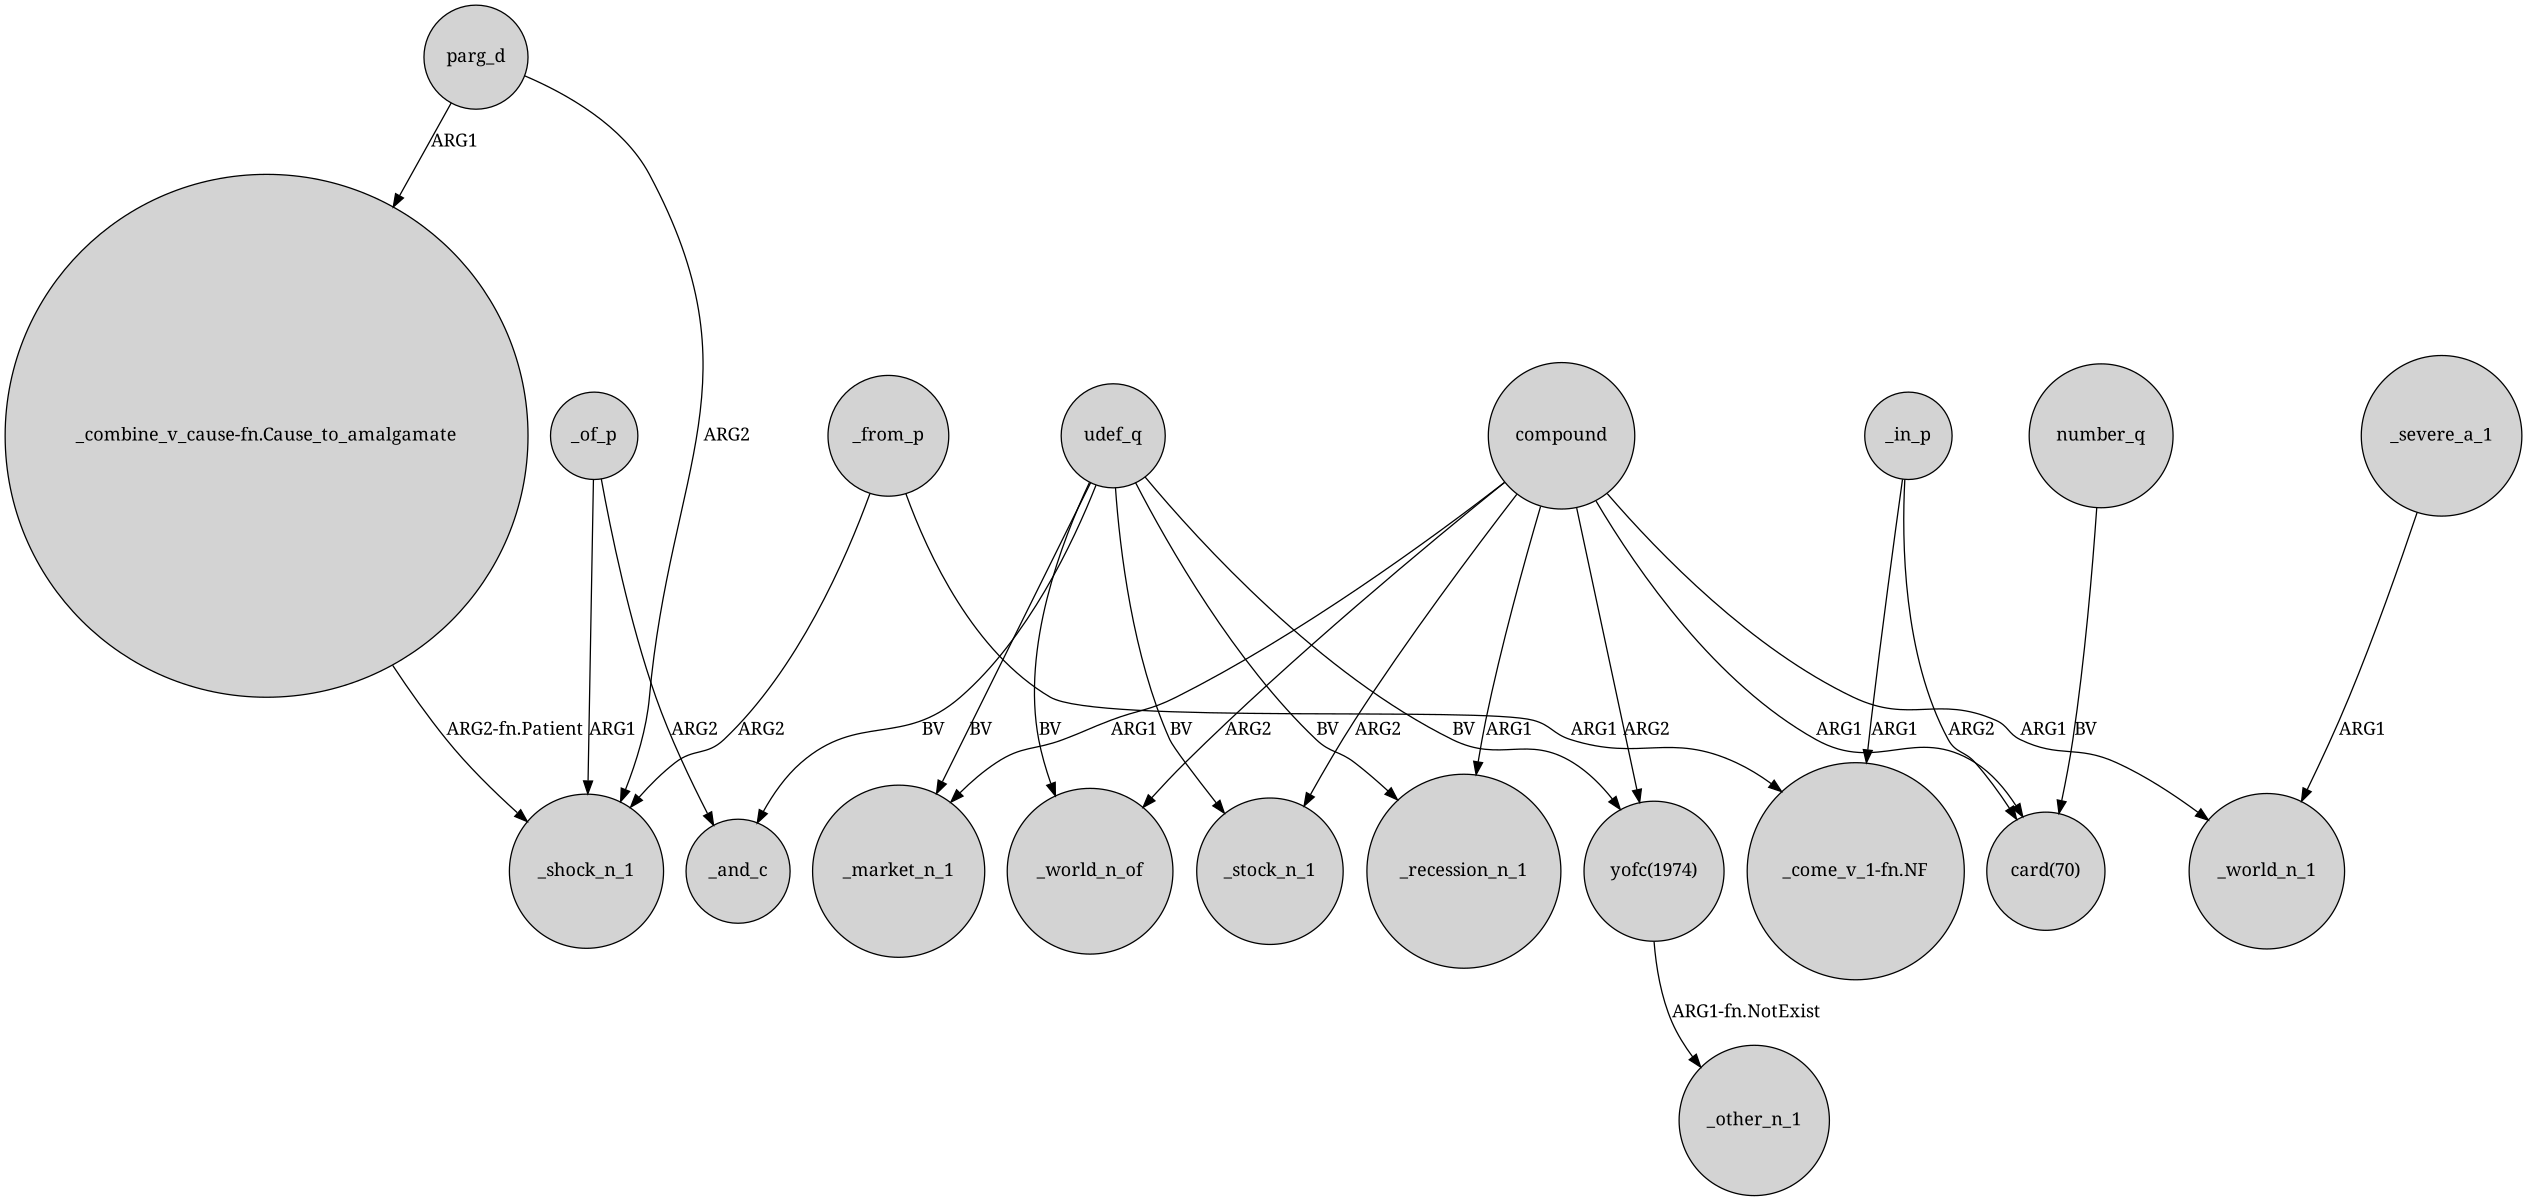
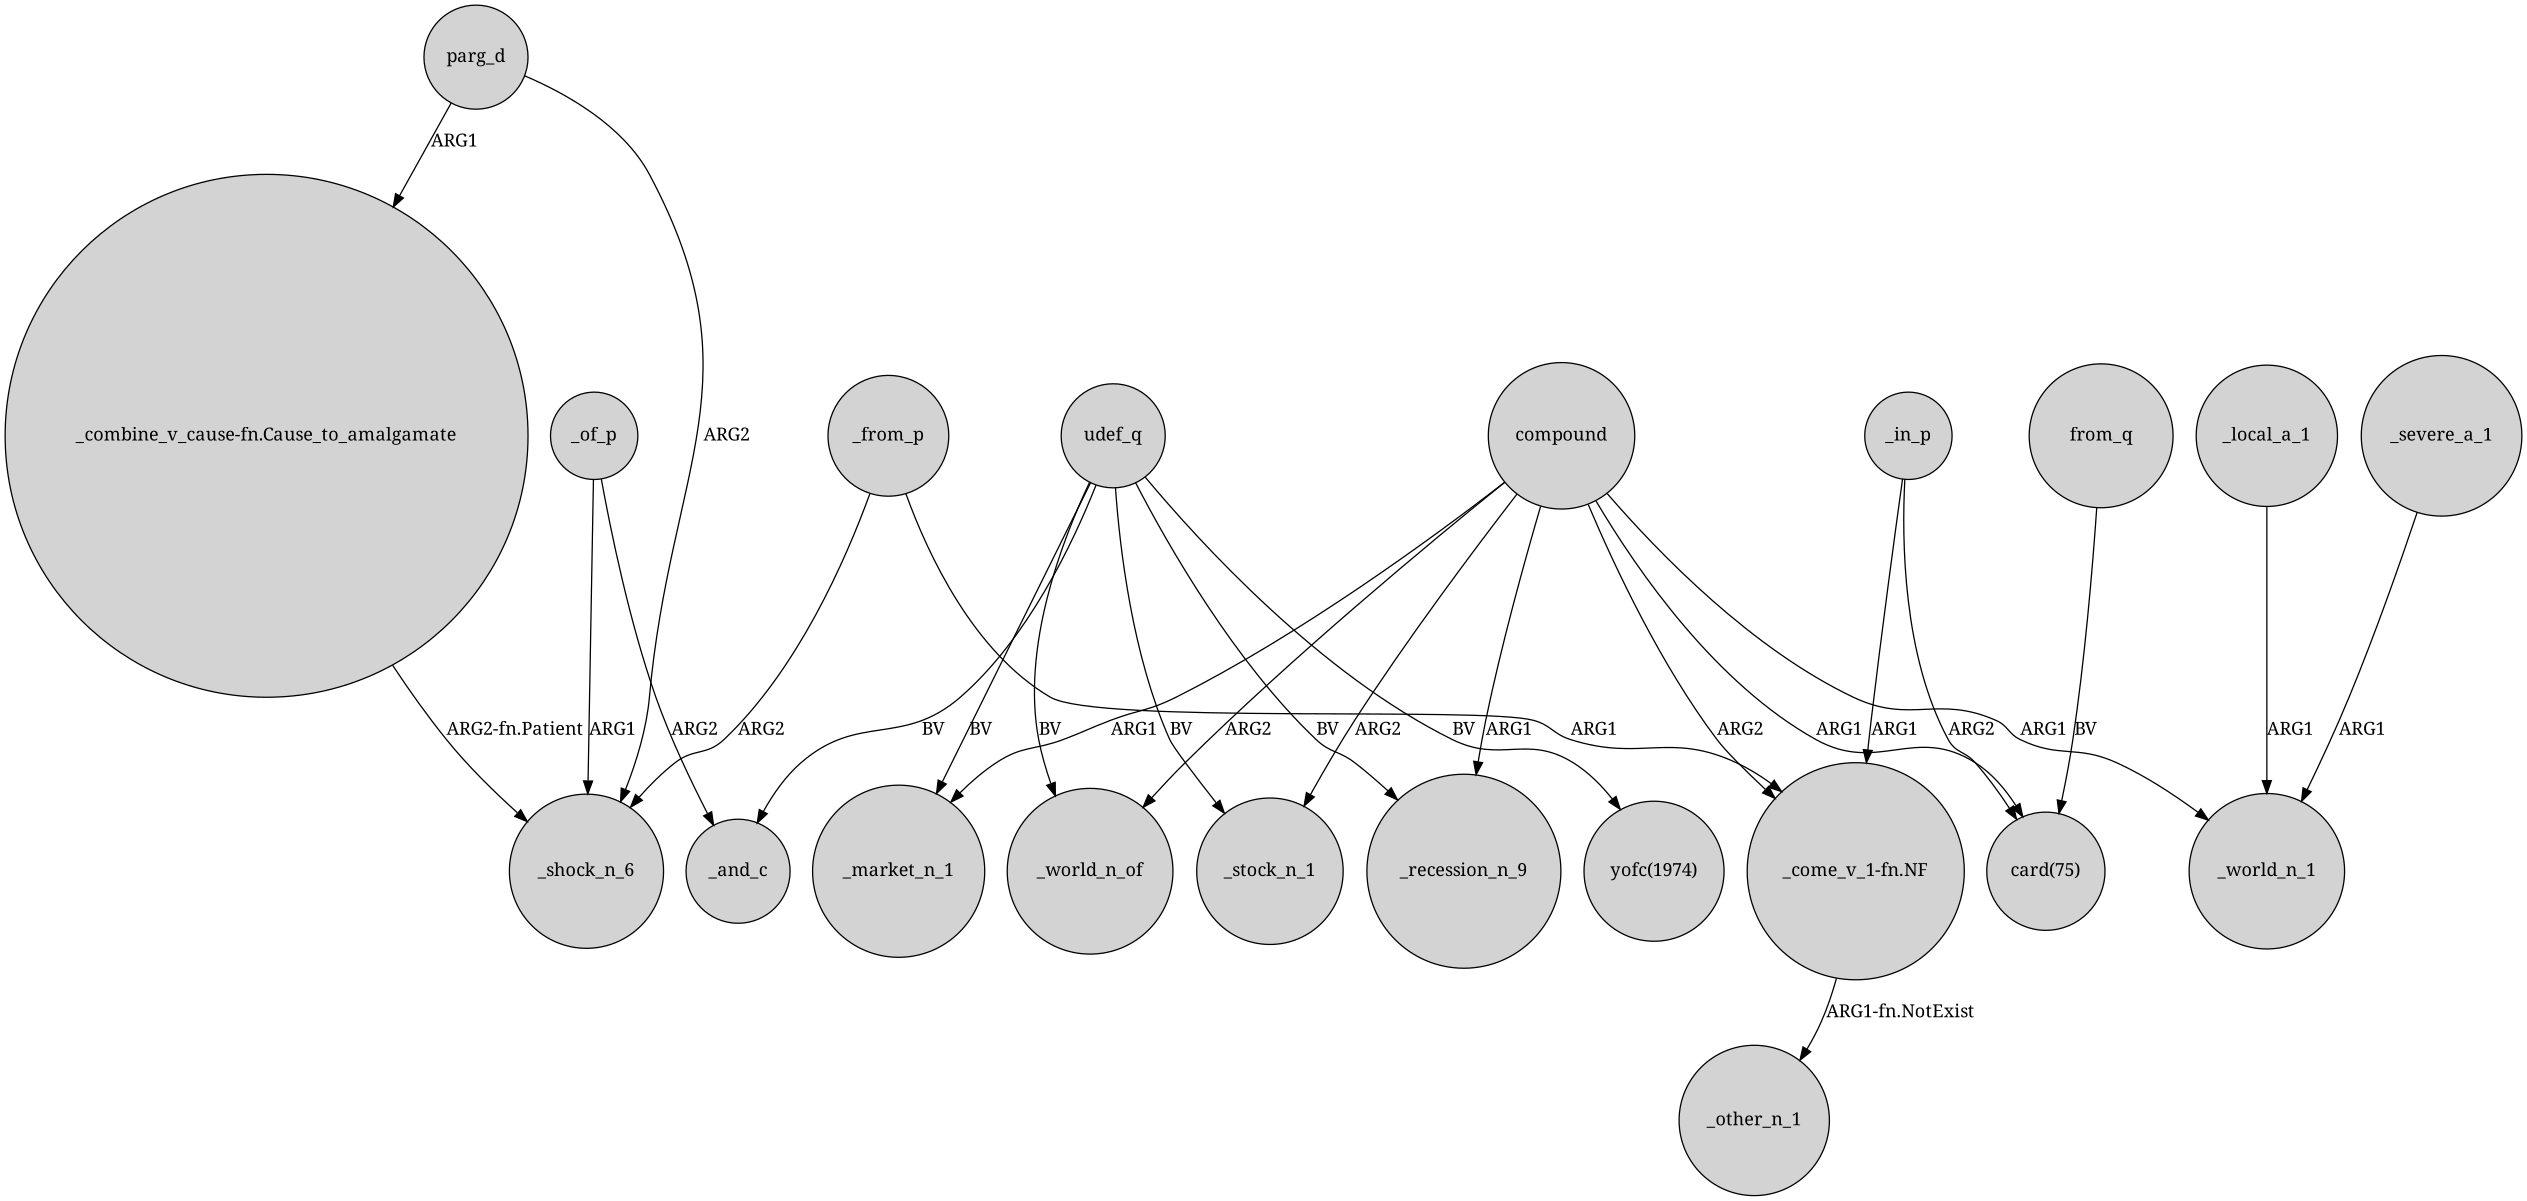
  digraph {
    fontname="Noto Serif"
    node [fontname="Noto Serif" shape=circle style=filled]
    edge [fontname="Noto Serif"]
    parg_d
    "_combine_v_cause-fn.Cause_to_amalgamate"
-   _shock_n_1
+   _shock_n_1 [label=_shock_n_6]
    "_come_v_1-fn.NF"
    _other_n_1
    compound
    _world_n_of
    n8 [label=_world_n_1]
    _market_n_1
    _stock_n_1
-   _recession_n_1
+   _recession_n_1 [label=_recession_n_9]
    "yofc(1974)"
-   "card(75)" [label="card(70)"]
+   "card(75)"
    _of_p
    _and_c
    udef_q
    _from_p
+   _local_a_1
    _severe_a_1
    _in_p
-   number_q
+   number_q [label=from_q]
    parg_d -> "_combine_v_cause-fn.Cause_to_amalgamate" [label=ARG1]
    parg_d -> _shock_n_1 [label=ARG2]
    "_combine_v_cause-fn.Cause_to_amalgamate" -> _shock_n_1 [label="ARG2-fn.Patient"]
-   "yofc(1974)" -> _other_n_1 [label="ARG1-fn.NotExist"]
+   "_come_v_1-fn.NF" -> _other_n_1 [label="ARG1-fn.NotExist"]
    compound -> _world_n_of [label=ARG2]
    compound -> n8 [label=ARG1]
    compound -> _market_n_1 [label=ARG1]
    compound -> _stock_n_1 [label=ARG2]
    compound -> _recession_n_1 [label=ARG1]
-   compound -> "yofc(1974)" [label=ARG2]
+   compound -> "_come_v_1-fn.NF" [label=ARG2]
    compound -> "card(75)" [label=ARG1]
    _of_p -> _shock_n_1 [label=ARG1]
    _of_p -> _and_c [label=ARG2]
    udef_q -> _world_n_of [label=BV]
    udef_q -> _market_n_1 [label=BV]
    udef_q -> _stock_n_1 [label=BV]
    udef_q -> _recession_n_1 [label=BV]
    udef_q -> "yofc(1974)" [label=BV]
    udef_q -> _and_c [label=BV]
    _from_p -> _shock_n_1 [label=ARG2]
    _from_p -> "_come_v_1-fn.NF" [label=ARG1]
+   _local_a_1 -> n8 [label=ARG1]
    _severe_a_1 -> n8 [label=ARG1]
    _in_p -> "_come_v_1-fn.NF" [label=ARG1]
    _in_p -> "card(75)" [label=ARG2]
    number_q -> "card(75)" [label=BV]
  }
